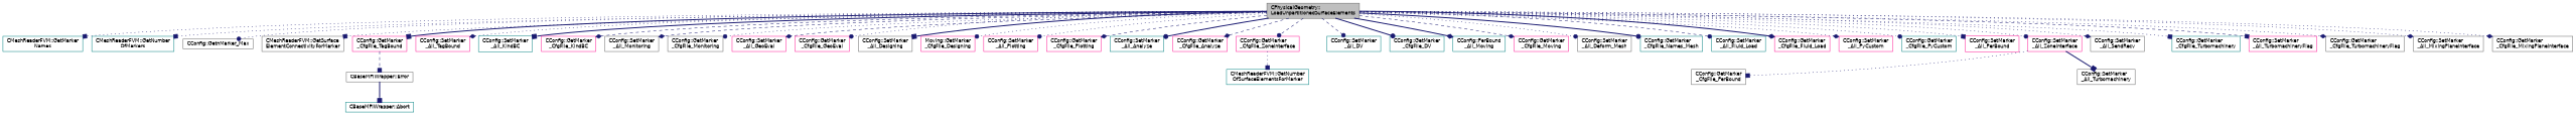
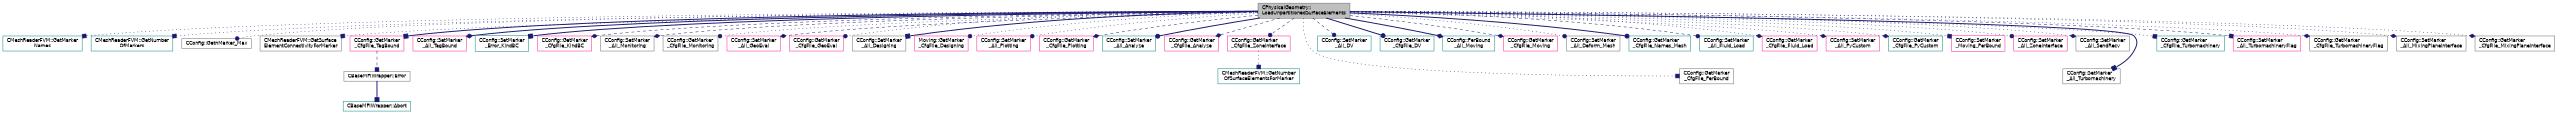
  digraph {
    rankdir=TB
    node [color=deeppink fillcolor=white fontname=Helvetica fontsize=10 shape=record style=filled]
    edge [arrowhead=diamond color=midnightblue fontname=Helvetica fontsize=10 labelfontname=Helvetica labelfontsize=10 style=dotted]
    n1 [color=gray40 fillcolor=grey75 fontcolor=black height=0.2 label="CPhysicalGeometry::\lLoadUnpartitionedSurfaceElements" width=0.4]
    n2 [color=teal height=0.2 label="CMeshReaderFVM::GetMarker\lNames" width=0.4]
    n3 [color=teal height=0.2 label="CMeshReaderFVM::GetNumber\lOfMarkers" width=0.4]
    n4 [color=gray40 height=0.2 label="CConfig::GetnMarker_Max" width=0.4]
    n5 [color=gray40 height=0.2 label="CMeshReaderFVM::GetSurface\lElementConnectivityForMarker" width=0.4]
    n6 [height=0.2 label="CConfig::GetMarker\l_CfgFile_TagBound" width=0.4]
    n7 [height=0.2 label="CConfig::SetMarker\l_All_TagBound" width=0.4]
-   n8 [color=teal height=0.2 label="CConfig::SetMarker\l_All_KindBC" width=0.4]
+   n8 [color=teal height=0.2 label="CConfig::SetMarker\l_Error_KindBC" width=0.4]
    n9 [height=0.2 label="CConfig::GetMarker\l_CfgFile_KindBC" width=0.4]
    n10 [color=gray40 height=0.2 label="CConfig::SetMarker\l_All_Monitoring" width=0.4]
    n11 [color=gray40 height=0.2 label="CConfig::GetMarker\l_CfgFile_Monitoring" width=0.4]
    n12 [height=0.2 label="CConfig::SetMarker\l_All_GeoEval" width=0.4]
    n13 [height=0.2 label="CConfig::GetMarker\l_CfgFile_GeoEval" width=0.4]
    n14 [color=gray40 height=0.2 label="CConfig::SetMarker\l_All_Designing" width=0.4]
    n15 [height=0.2 label="Moving::GetMarker\l_CfgFile_Designing" width=0.4]
    n16 [height=0.2 label="CConfig::SetMarker\l_All_Plotting" width=0.4]
    n17 [height=0.2 label="CConfig::GetMarker\l_CfgFile_Plotting" width=0.4]
    n18 [color=teal height=0.2 label="CConfig::SetMarker\l_All_Analyze" width=0.4]
    n19 [height=0.2 label="CConfig::GetMarker\l_CfgFile_Analyze" width=0.4]
    n20 [height=0.2 label="CConfig::SetMarker\l_All_ZoneInterface" width=0.4]
    n21 [height=0.2 label="CConfig::GetMarker\l_CfgFile_ZoneInterface" width=0.4]
    n22 [color=teal height=0.2 label="CConfig::SetMarker\l_All_DV" width=0.4]
    n23 [color=teal height=0.2 label="CConfig::GetMarker\l_CfgFile_DV" width=0.4]
    n24 [color=teal height=0.2 label="CConfig::PerBound\l_All_Moving" width=0.4]
    n25 [height=0.2 label="CConfig::GetMarker\l_CfgFile_Moving" width=0.4]
    n26 [color=gray40 height=0.2 label="CConfig::SetMarker\l_All_Deform_Mesh" width=0.4]
    n27 [color=teal height=0.2 label="CConfig::GetMarker\l_CfgFile_Names_Mesh" width=0.4]
    n28 [color=teal height=0.2 label="CConfig::SetMarker\l_All_Fluid_Load" width=0.4]
    n29 [height=0.2 label="CConfig::GetMarker\l_CfgFile_Fluid_Load" width=0.4]
    n30 [height=0.2 label="CConfig::SetMarker\l_All_PyCustom" width=0.4]
    n31 [color=teal height=0.2 label="CConfig::GetMarker\l_CfgFile_PyCustom" width=0.4]
-   n32 [height=0.2 label="CConfig::SetMarker\l_All_PerBound" width=0.4]
+   n32 [height=0.2 label="CConfig::SetMarker\l_Moving_PerBound" width=0.4]
    n33 [color=gray40 height=0.2 label="CConfig::GetMarker\l_CfgFile_PerBound" width=0.4]
    n34 [color=gray40 height=0.2 label="CConfig::SetMarker\l_All_SendRecv" width=0.4]
    n35 [color=gray40 height=0.2 label="CConfig::SetMarker\l_All_Turbomachinery" width=0.4]
    n36 [color=teal height=0.2 label="CConfig::GetMarker\l_CfgFile_Turbomachinery" width=0.4]
    n37 [height=0.2 label="CConfig::SetMarker\l_All_TurbomachineryFlag" width=0.4]
    n38 [color=gray40 height=0.2 label="CConfig::GetMarker\l_CfgFile_TurbomachineryFlag" width=0.4]
    n39 [color=gray40 height=0.2 label="CConfig::SetMarker\l_All_MixingPlaneInterface" width=0.4]
    n40 [color=gray40 height=0.2 label="CConfig::GetMarker\l_CfgFile_MixingPlaneInterface" width=0.4]
    n41 [color=teal height=0.2 label="CMeshReaderFVM::GetNumber\lOfSurfaceElementsForMarker" width=0.4]
    n42 [color=gray40 height=0.2 label="CBaseMPIWrapper::Error" width=0.4]
    n43 [color=teal height=0.2 label="CBaseMPIWrapper::Abort" width=0.4]
    n1 -> n2 [arrowhead=box]
    n1 -> n3 [arrowhead=box]
    n1 -> n4 [arrowhead=dot]
    n1 -> n5 [arrowhead=box]
    n1 -> n6 [arrowhead=box style=bold]
-   n1 -> n7
+   n1 -> n7 [style=bold]
    n1 -> n8 [arrowhead=box style=bold]
    n1 -> n9 [style=dashed]
    n1 -> n10 [style=dashed]
    n1 -> n11 [arrowhead=dot]
    n1 -> n12 [style=dashed]
    n1 -> n13 [arrowhead=dot]
    n1 -> n14 [arrowhead=box style=bold]
    n1 -> n15 [arrowhead=dot]
    n1 -> n16 [arrowhead=dot]
    n1 -> n17 [style=dashed]
    n1 -> n18 [arrowhead=dot style=bold]
    n1 -> n19 [style=dashed]
    n1 -> n20 [arrowhead=dot]
    n1 -> n21 [arrowhead=dot style=dashed]
    n1 -> n22 [arrowhead=dot style=dashed]
    n1 -> n23 [arrowhead=dot style=bold]
    n1 -> n24 [style=bold]
    n1 -> n25 [style=dashed]
    n1 -> n26 [arrowhead=dot]
    n1 -> n27 [arrowhead=dot style=bold]
    n1 -> n28 [arrowhead=dot style=dashed]
-   n1 -> n29 [style=bold]
+   n1 -> n29
    n1 -> n30
-   n1 -> n31 [arrowhead=dot]
+   n1 -> n31
    n1 -> n32 [arrowhead=box]
-   n20 -> n33 [arrowhead=box]
+   n1 -> n33 [arrowhead=box]
    n1 -> n34
-   n20 -> n35 [arrowhead=box style=bold]
+   n1 -> n35 [arrowhead=box style=bold]
    n1 -> n36 [arrowhead=box]
    n1 -> n37 [arrowhead=box style=dashed]
    n1 -> n38
    n1 -> n39
    n1 -> n40
    n6 -> n42 [arrowhead=box style=dashed]
    n21 -> n41 [arrowhead=box]
    n42 -> n43 [arrowhead=box style=bold]
  }
